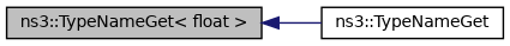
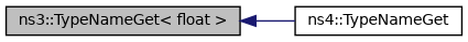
  digraph {
    rankdir=LR
    node [color=black fontname=Helvetica fontsize=10 shape=record style=filled]
    n1 [fillcolor=grey75 fontcolor=black height=0.2 label="ns3::TypeNameGet\< float \>" width=0.4]
-   n2 [fillcolor=white height=0.2 label="ns3::TypeNameGet" width=0.4]
+   n2 [fillcolor=white height=0.2 label="ns4::TypeNameGet" width=0.4]
    n1 -> n2 [color=midnightblue dir=back fontname=Helvetica fontsize=10 labelfontname=Helvetica labelfontsize=10 style=solid]
  }
